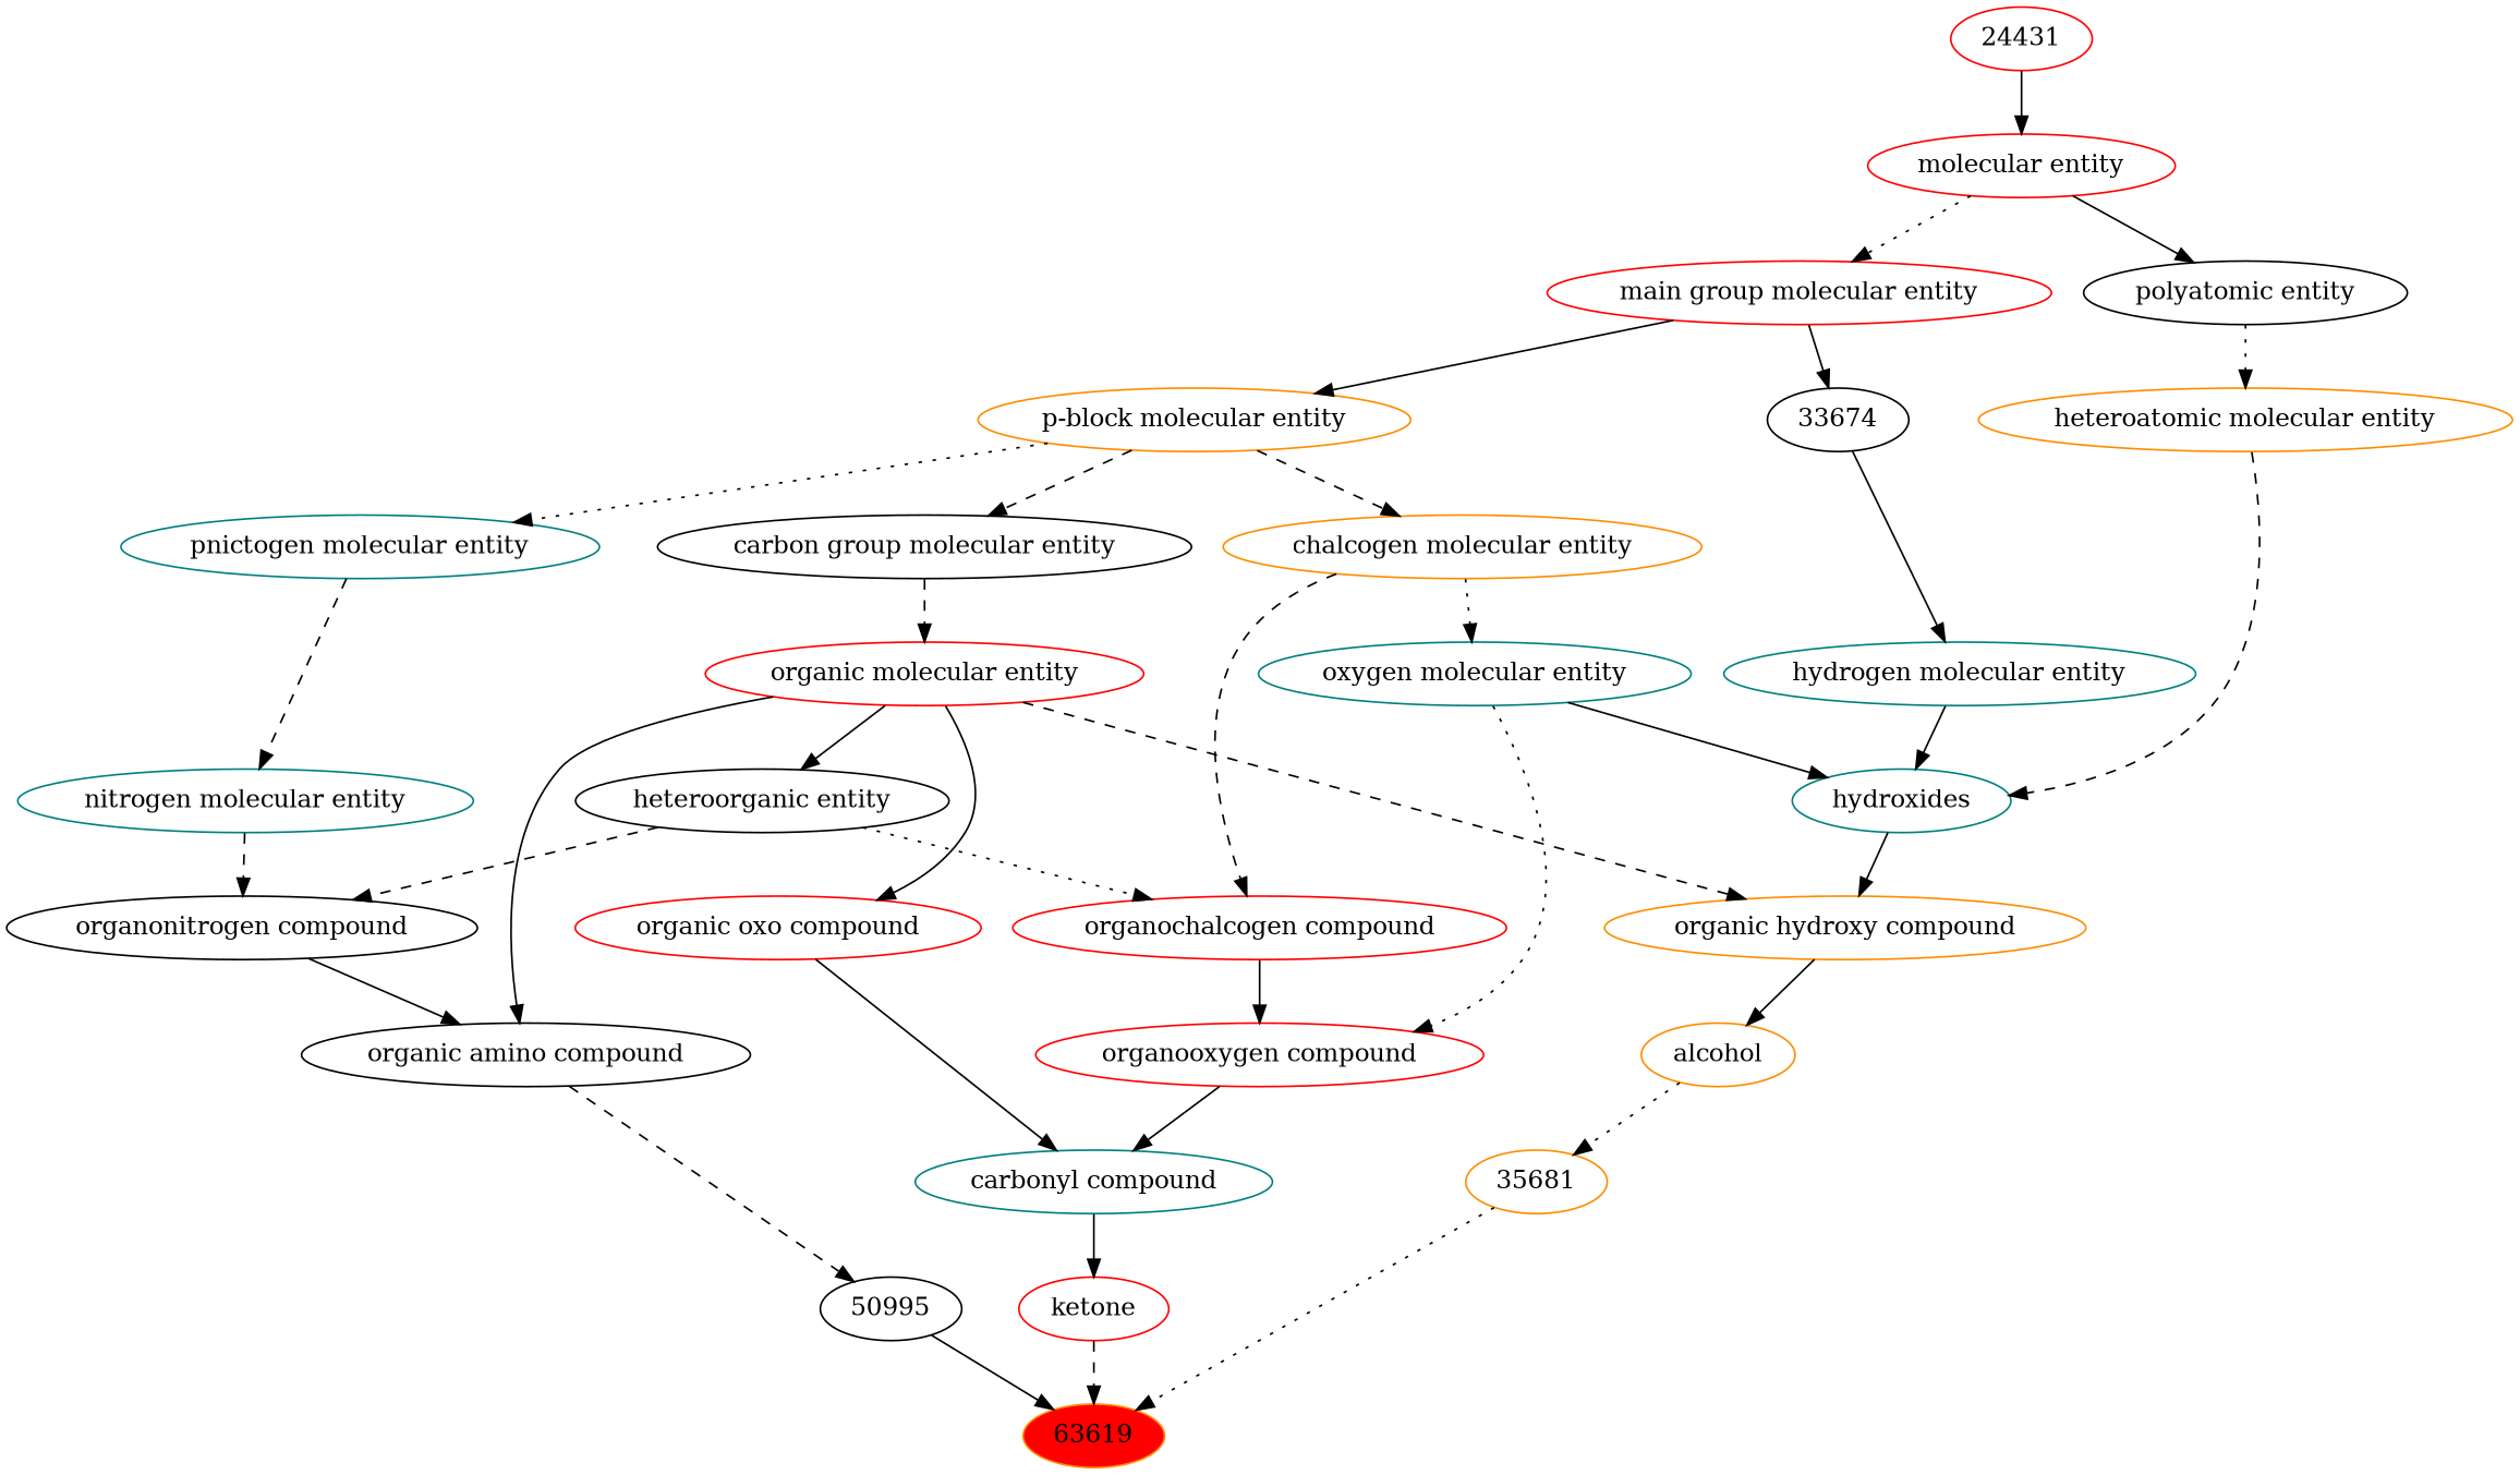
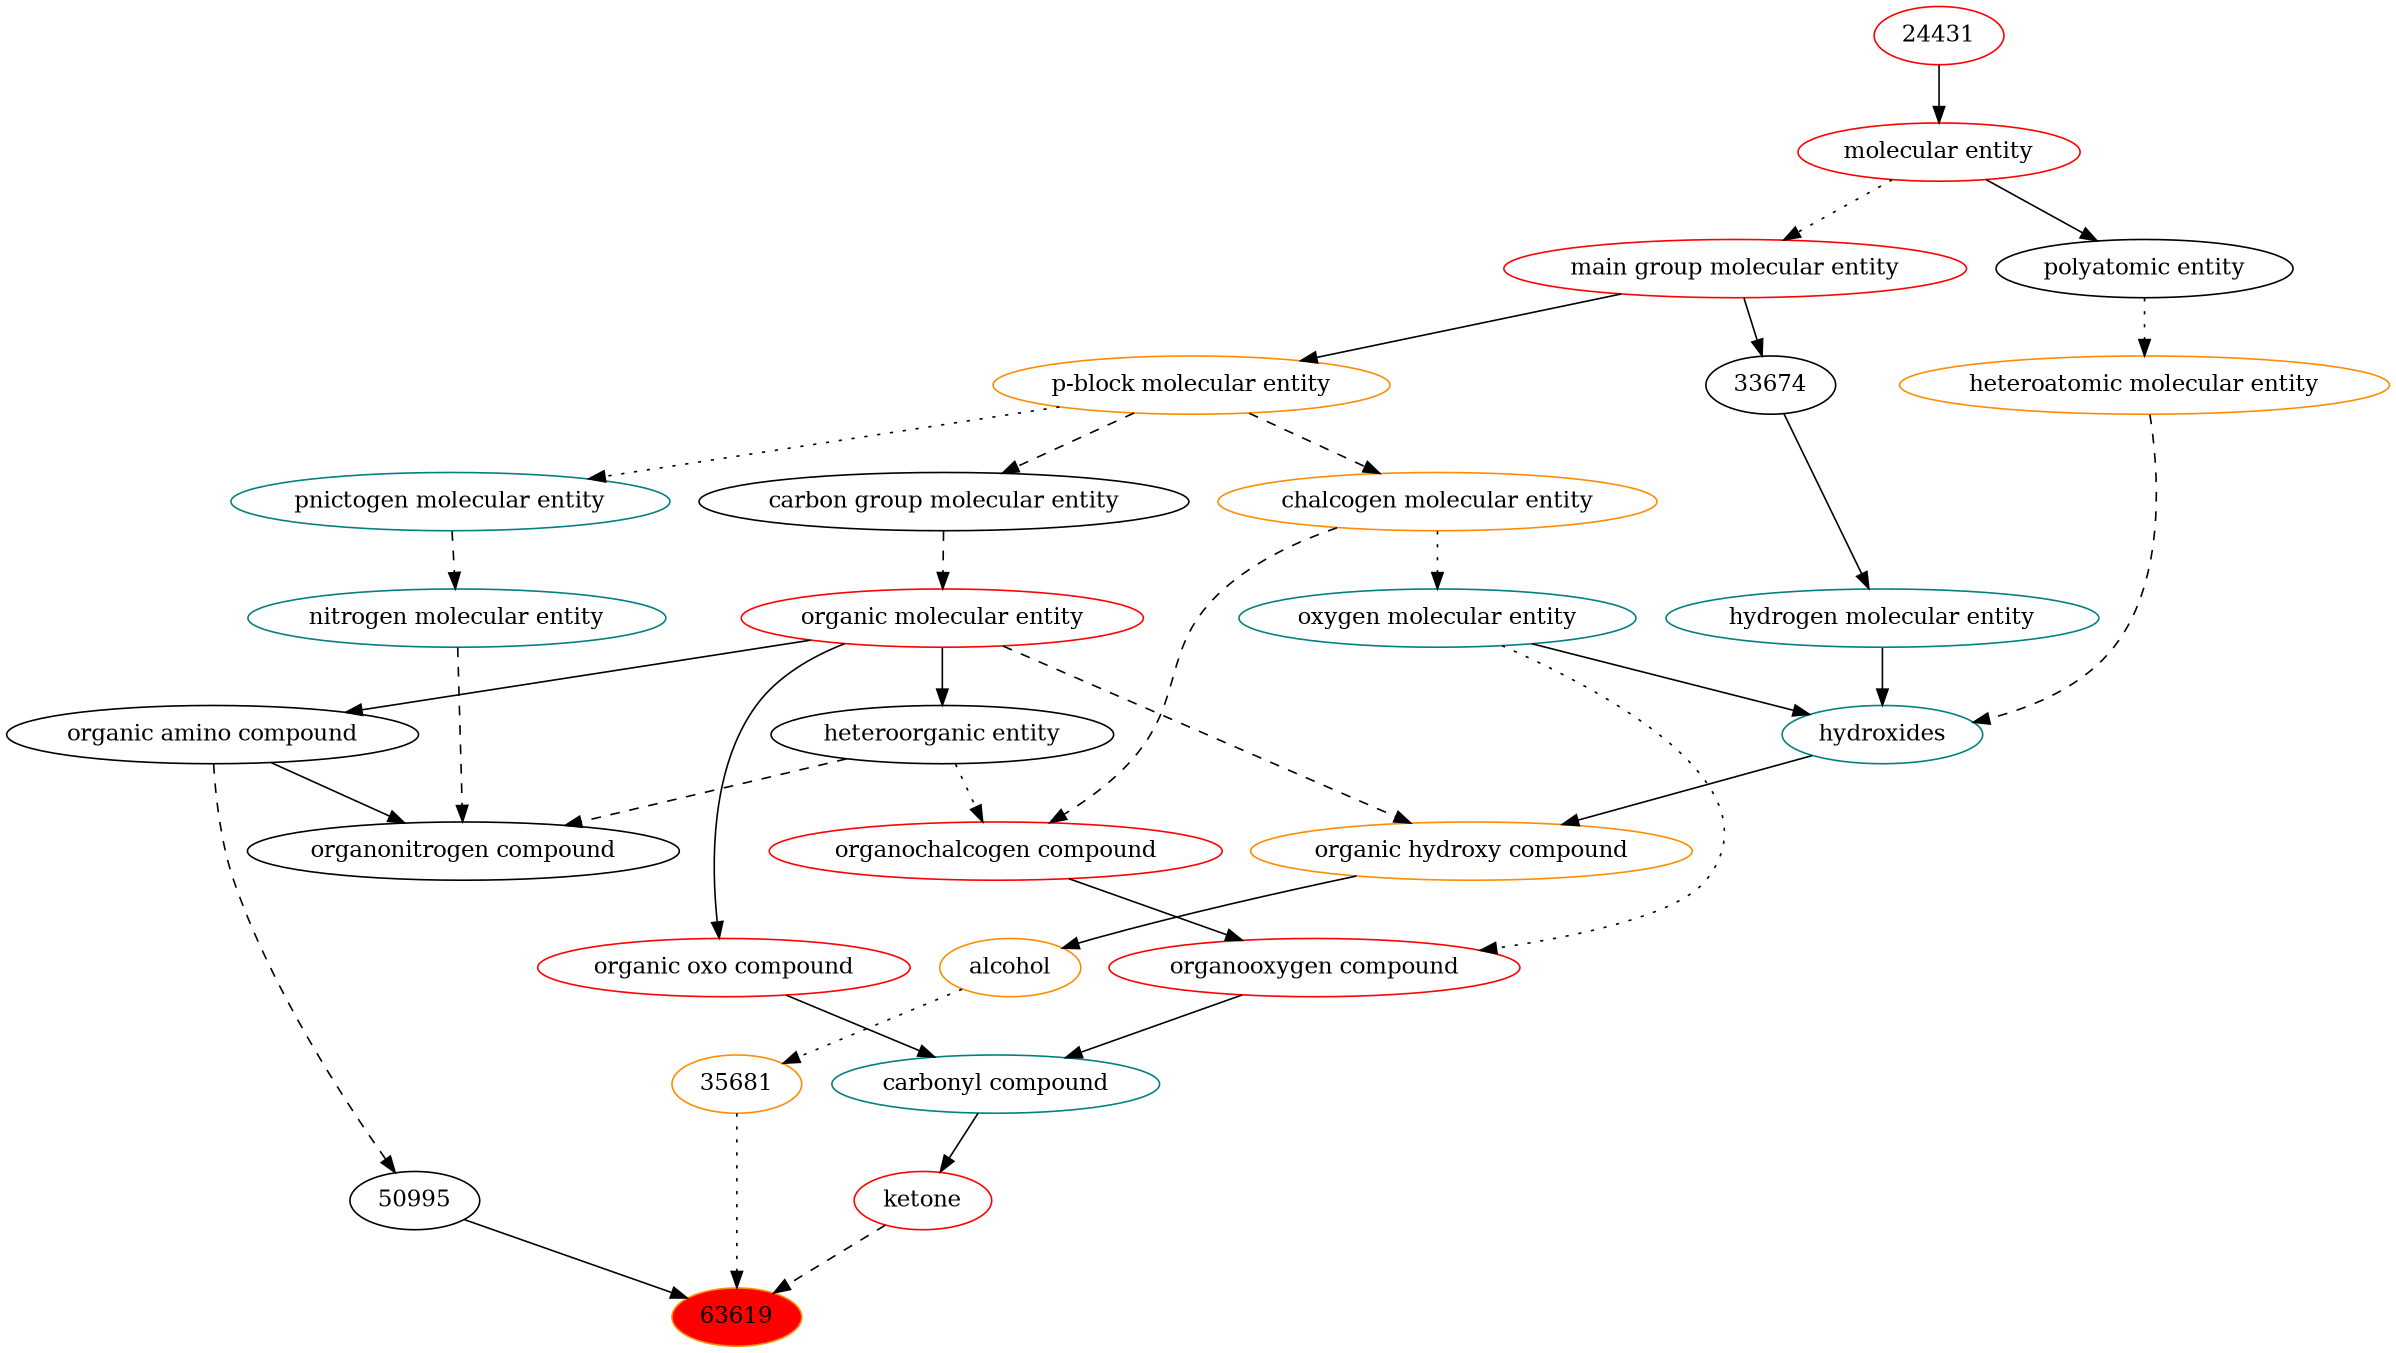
  digraph {
    node [color=red]
    edge [style=solid]
    n1 [color=darkorange fillcolor=red label=63619 style=filled]
    n2 [label=ketone]
    n3 [color=black label=50995]
    n4 [color=darkorange label=35681]
    n5 [color=teal label="carbonyl compound"]
    n6 [color=black label="organic amino compound"]
    n7 [color=darkorange label=alcohol]
    n8 [label="organic oxo compound"]
    n9 [label="organooxygen compound"]
    n10 [label="organic molecular entity"]
    n11 [color=darkorange label="organic hydroxy compound"]
    n12 [color=black label="heteroorganic entity"]
    n13 [color=black label="organonitrogen compound"]
    n14 [label="organochalcogen compound"]
    n15 [color=teal label="oxygen molecular entity"]
    n16 [color=teal label=hydroxides]
    n17 [color=black label="carbon group molecular entity"]
    n18 [color=teal label="nitrogen molecular entity"]
    n19 [color=darkorange label="chalcogen molecular entity"]
    n20 [color=darkorange label="p-block molecular entity"]
    n21 [color=teal label="pnictogen molecular entity"]
    n22 [color=teal label="hydrogen molecular entity"]
    n23 [color=darkorange label="heteroatomic molecular entity"]
    n24 [label="main group molecular entity"]
    n25 [color=black label=33674]
    n26 [color=black label="polyatomic entity"]
    n27 [label="molecular entity"]
    n28 [label=24431]
    n2 -> n1 [style=dashed]
    n3 -> n1
    n4 -> n1 [style=dotted]
    n5 -> n2
    n6 -> n3 [style=dashed]
    n7 -> n4 [style=dotted]
    n8 -> n5
    n9 -> n5
    n10 -> n6
    n10 -> n8
    n10 -> n11 [style=dashed]
    n10 -> n12
    n11 -> n7
    n12 -> n13 [style=dashed]
    n12 -> n14 [style=dotted]
-   n13 -> n6
+   n6 -> n13
    n14 -> n9
    n15 -> n9 [style=dotted]
    n15 -> n16
    n16 -> n11
    n17 -> n10 [style=dashed]
    n18 -> n13 [style=dashed]
    n19 -> n14 [style=dashed]
    n19 -> n15 [style=dotted]
    n20 -> n17 [style=dashed]
    n20 -> n19 [style=dashed]
    n20 -> n21 [style=dotted]
    n21 -> n18 [style=dashed]
    n22 -> n16
    n23 -> n16 [style=dashed]
    n24 -> n20
    n24 -> n25
    n25 -> n22
    n26 -> n23 [style=dotted]
    n27 -> n24 [style=dotted]
    n27 -> n26
    n28 -> n27
  }
